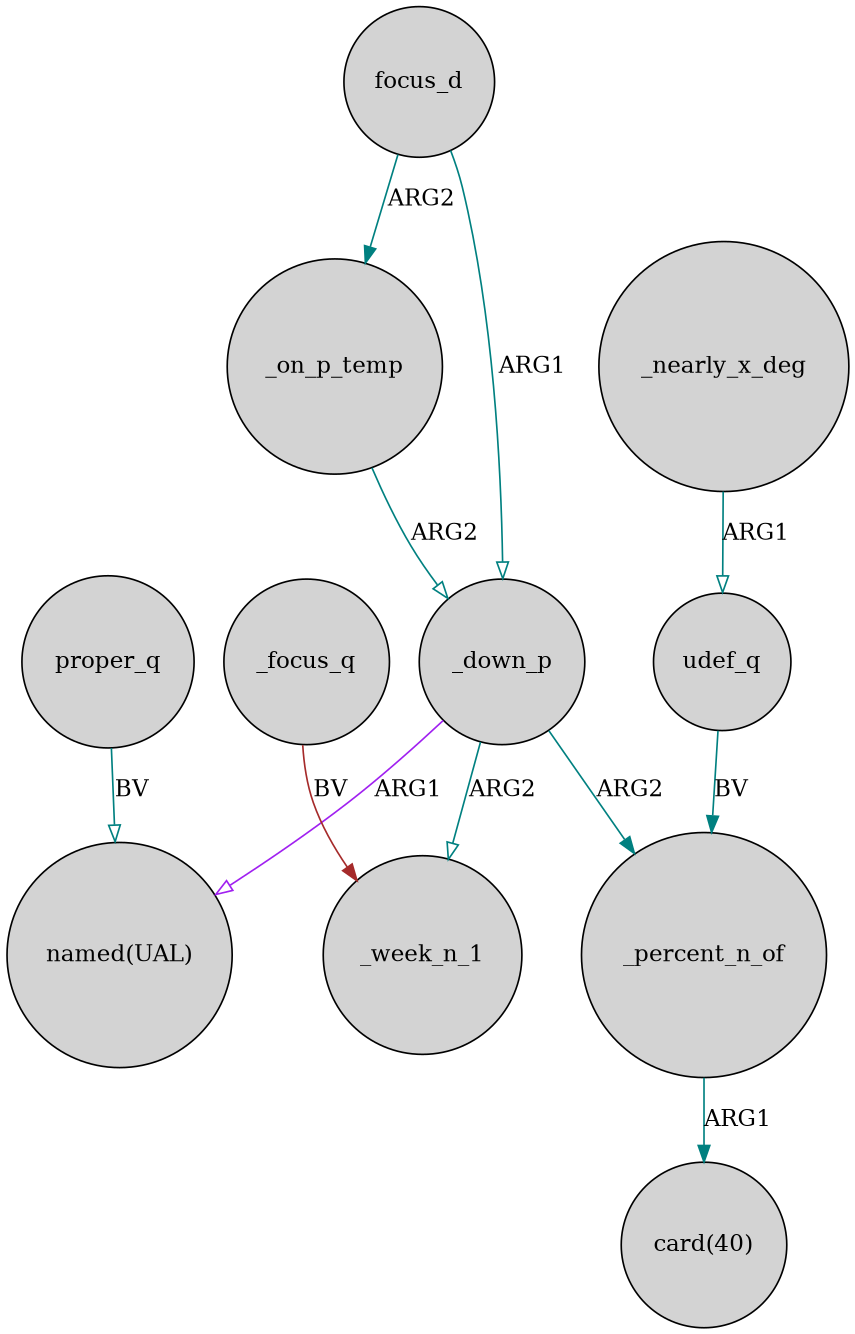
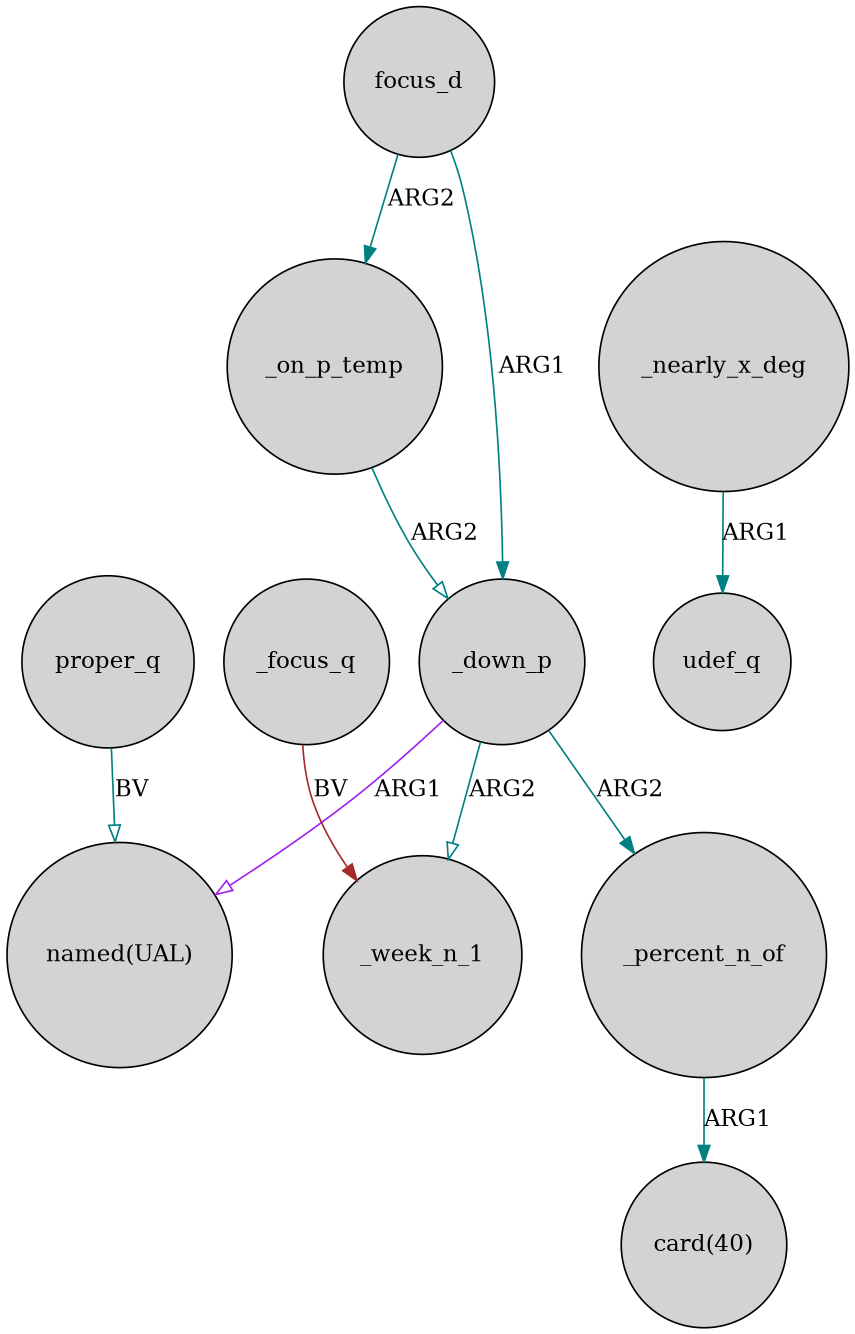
  digraph {
    node [shape=circle style=filled]
    edge [arrowhead=normal color=teal]
    _down_p
    "named(UAL)"
    _percent_n_of
    _week_n_1
    "card(40)"
    focus_d
    _on_p_temp
    udef_q
    n9 [label=_focus_q]
    _nearly_x_deg
    proper_q
    _down_p -> "named(UAL)" [arrowhead=onormal color=purple label=ARG1]
    _down_p -> _percent_n_of [label=ARG2]
    _down_p -> _week_n_1 [arrowhead=onormal label=ARG2]
    _percent_n_of -> "card(40)" [label=ARG1]
-   focus_d -> _down_p [arrowhead=onormal label=ARG1]
+   focus_d -> _down_p [label=ARG1]
    focus_d -> _on_p_temp [label=ARG2]
    _on_p_temp -> _down_p [arrowhead=onormal label=ARG2]
-   udef_q -> _percent_n_of [label=BV]
    n9 -> _week_n_1 [color=brown label=BV]
-   _nearly_x_deg -> udef_q [arrowhead=onormal label=ARG1]
+   _nearly_x_deg -> udef_q [label=ARG1]
    proper_q -> "named(UAL)" [arrowhead=onormal label=BV]
  }
